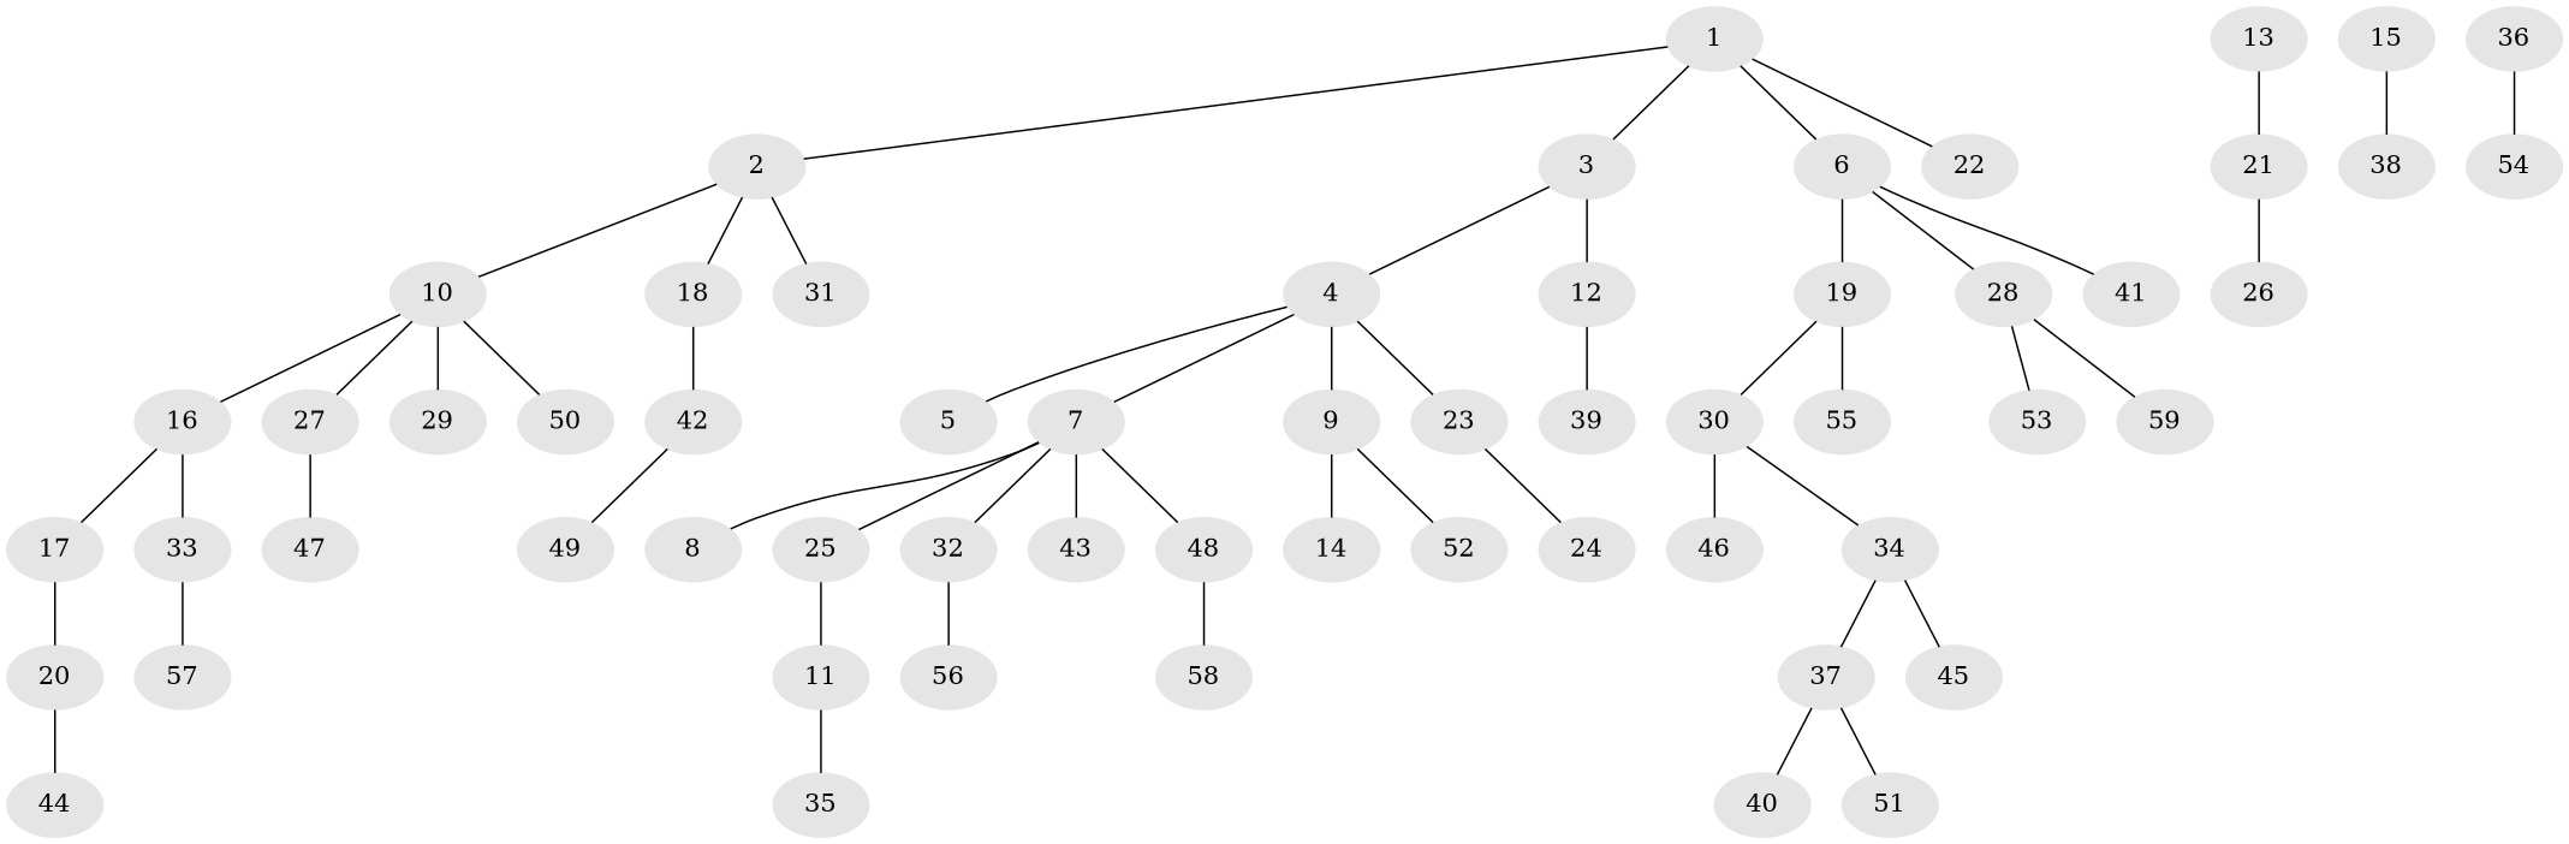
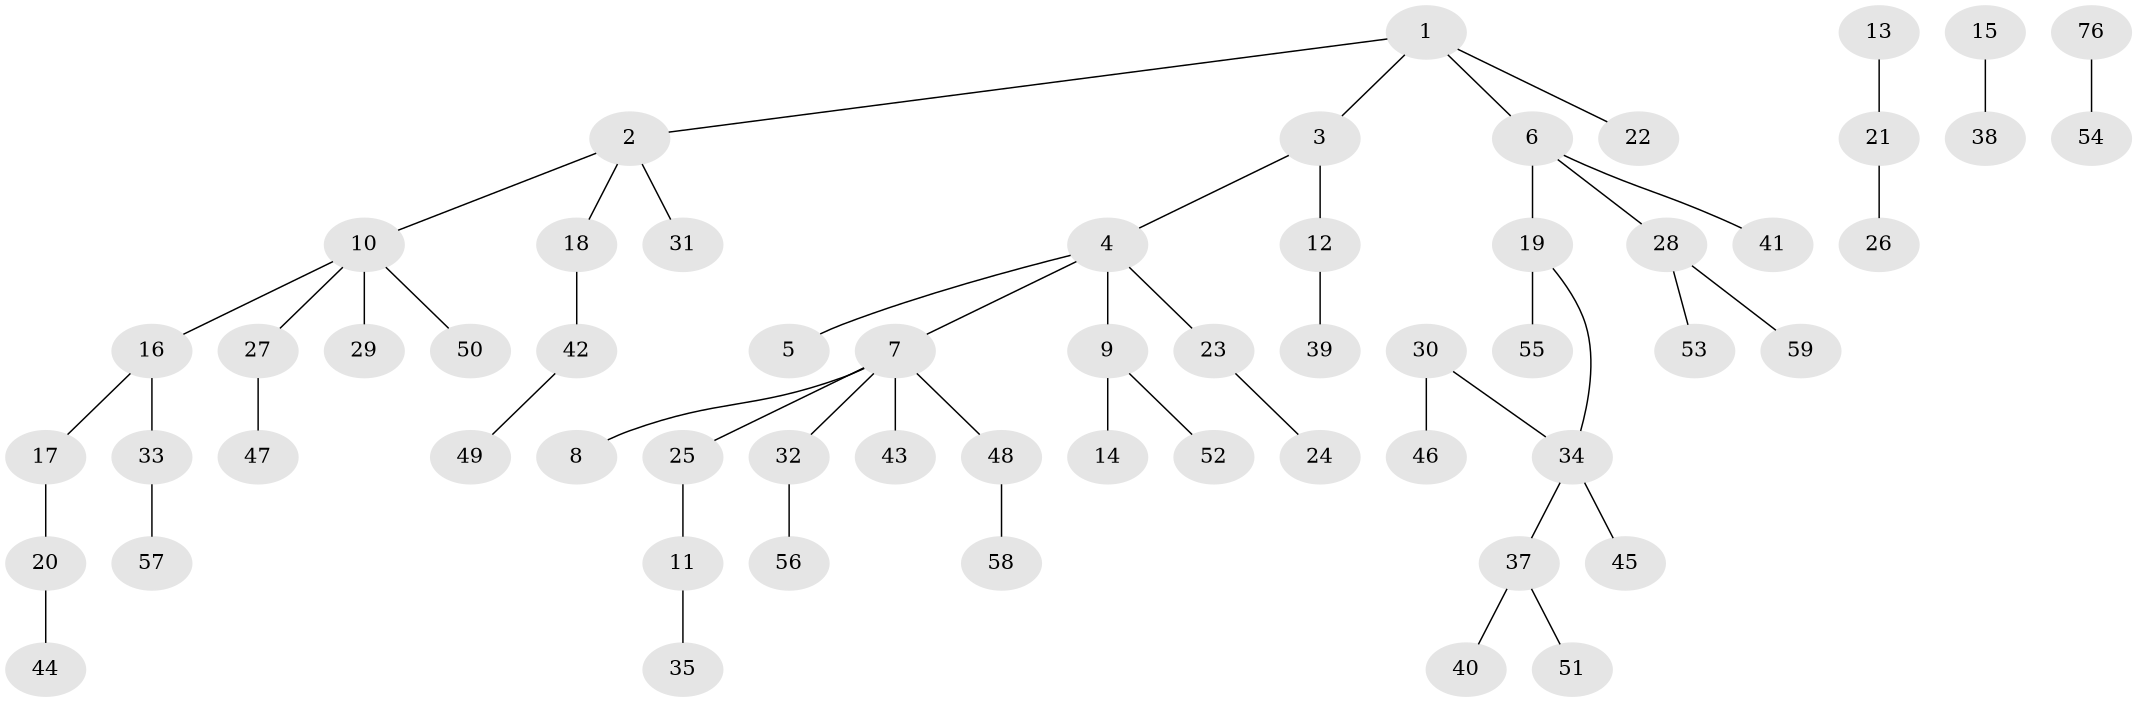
  graph {
    node [color=gray90 style=filled]
    1
    2
    3
    6
    22
    10
    18
    31
    4
    12
    19
    28
    41
    16
    27
    29
    50
    42
    5
    7
    9
    23
    39
    8
    25
    32
    43
    48
    14
    52
    24
    11
    35
    13
    21
    30
    55
    53
    59
    56
    58
    17
    33
    47
    15
    38
    26
    20
    57
    44
    49
    34
    46
-   36
+   36 [label=76]
    54
    37
    45
    40
    51
    1 -- 2
    1 -- 3
    1 -- 6
    1 -- 22
    2 -- 10
    2 -- 18
    2 -- 31
    3 -- 4
    3 -- 12
    6 -- 19
    6 -- 28
    6 -- 41
    10 -- 16
    10 -- 27
    10 -- 29
    10 -- 50
    18 -- 42
    4 -- 5
    4 -- 7
    4 -- 9
    4 -- 23
    12 -- 39
-   19 -- 30
+   19 -- 34
    19 -- 55
    28 -- 53
    28 -- 59
    16 -- 17
    16 -- 33
    27 -- 47
    42 -- 49
    7 -- 8
    7 -- 25
    7 -- 32
    7 -- 43
    7 -- 48
    9 -- 14
    9 -- 52
    23 -- 24
    25 -- 11
    32 -- 56
    48 -- 58
    11 -- 35
    13 -- 21
    21 -- 26
    30 -- 34
    30 -- 46
    17 -- 20
    33 -- 57
    15 -- 38
    20 -- 44
    34 -- 37
    34 -- 45
    36 -- 54
    37 -- 40
    37 -- 51
  }
